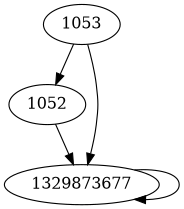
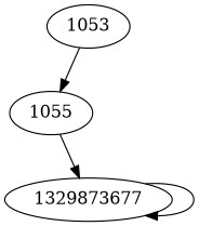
  digraph {
    1053
-   1052
+   1052 [label=1055]
    1329873677
    1053 -> 1052
-   1053 -> 1329873677
    1052 -> 1329873677
    1329873677 -> 1329873677
  }
